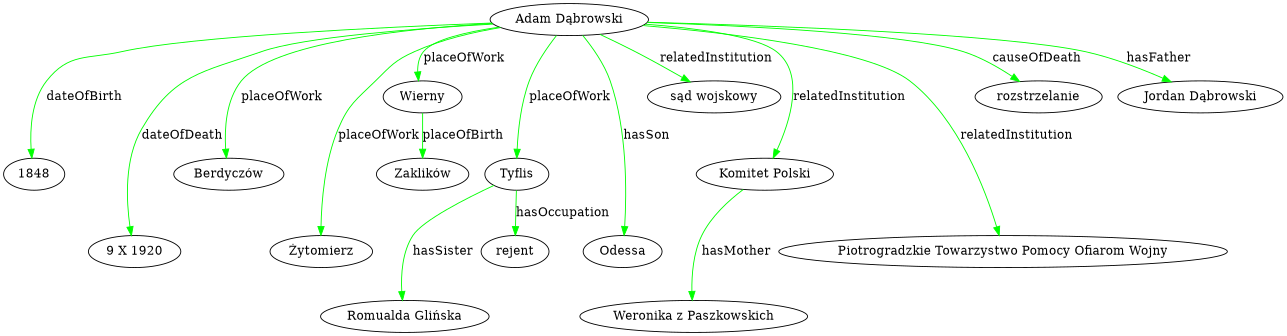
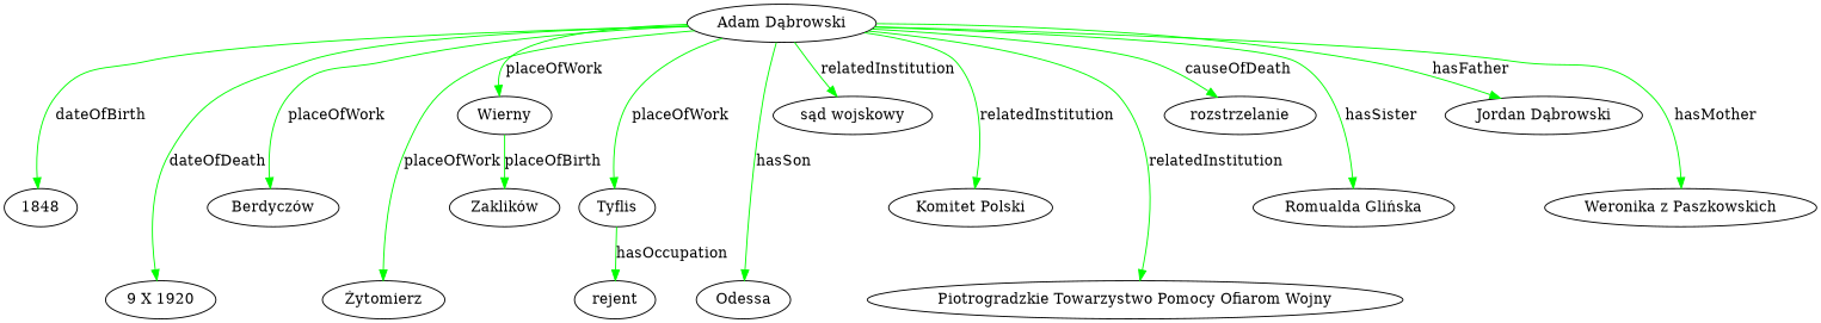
  digraph {
    edge [color=green minlen=2]
    n1 [color=black label="Adam Dąbrowski"]
    1848
    "9 X 1920"
    "Berdyczów"
    "Żytomierz"
    Wierny
    Tyflis
    Odessa
    "sąd wojskowy"
    "Komitet Polski"
    "Piotrogradzkie Towarzystwo Pomocy Ofiarom Wojny"
    rozstrzelanie
    "Romualda Glińska"
    "Jordan Dąbrowski"
    "Weronika z Paszkowskich"
    "Zaklików"
    rejent
    n1 -> 1848 [label=dateOfBirth]
    n1 -> "9 X 1920" [label=dateOfDeath minlen=3]
    n1 -> "Berdyczów" [label=placeOfWork]
    n1 -> "Żytomierz" [label=placeOfWork minlen=3]
    n1 -> Wierny [label=placeOfWork minlen=1]
    n1 -> Tyflis [label=placeOfWork]
    n1 -> Odessa [label=hasSon minlen=3]
    n1 -> "sąd wojskowy" [label=relatedInstitution minlen=1]
    n1 -> "Komitet Polski" [label=relatedInstitution]
    n1 -> "Piotrogradzkie Towarzystwo Pomocy Ofiarom Wojny" [label=relatedInstitution minlen=3]
    n1 -> rozstrzelanie [label=causeOfDeath minlen=1]
-   Tyflis -> "Romualda Glińska" [label=hasSister]
+   n1 -> "Romualda Glińska" [label=hasSister]
    n1 -> "Jordan Dąbrowski" [label=hasFather minlen=1]
-   "Komitet Polski" -> "Weronika z Paszkowskich" [label=hasMother]
+   n1 -> "Weronika z Paszkowskich" [label=hasMother]
    Wierny -> "Zaklików" [label=placeOfBirth minlen=1]
    Tyflis -> rejent [label=hasOccupation minlen=1]
  }
